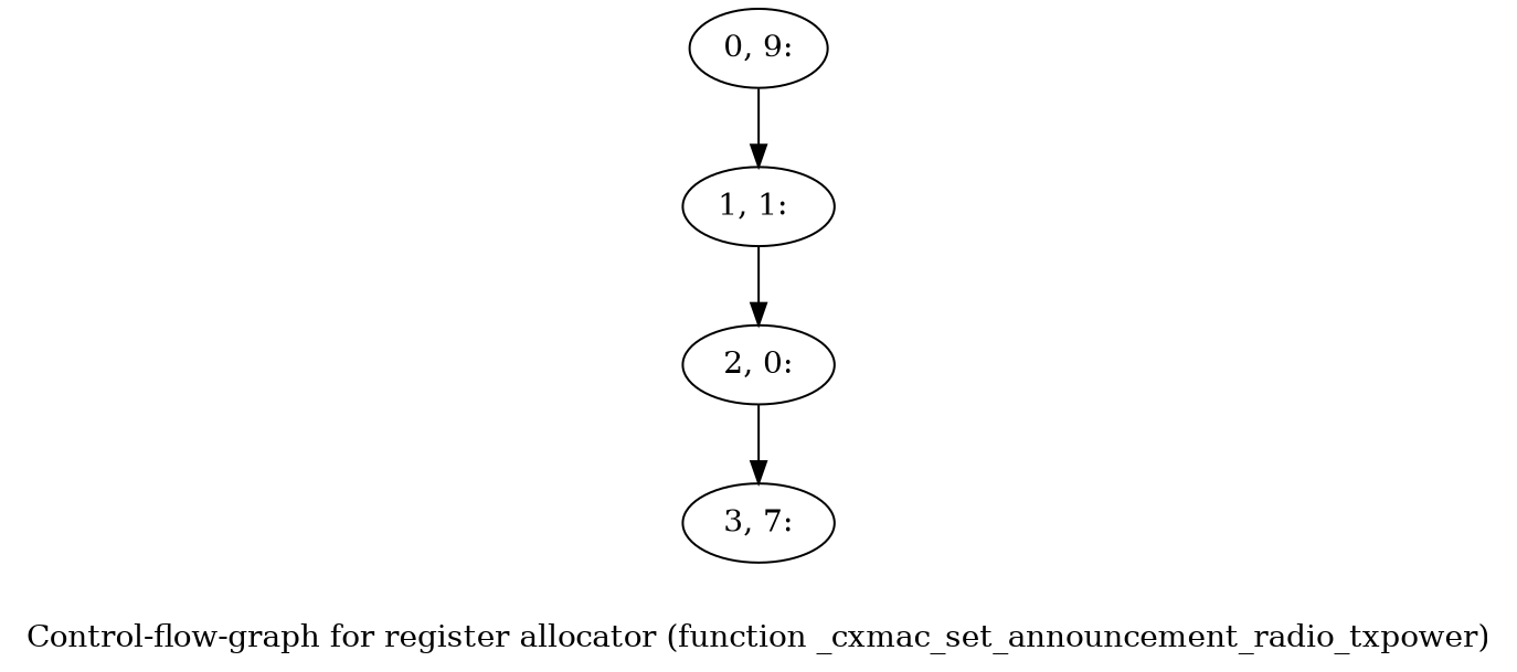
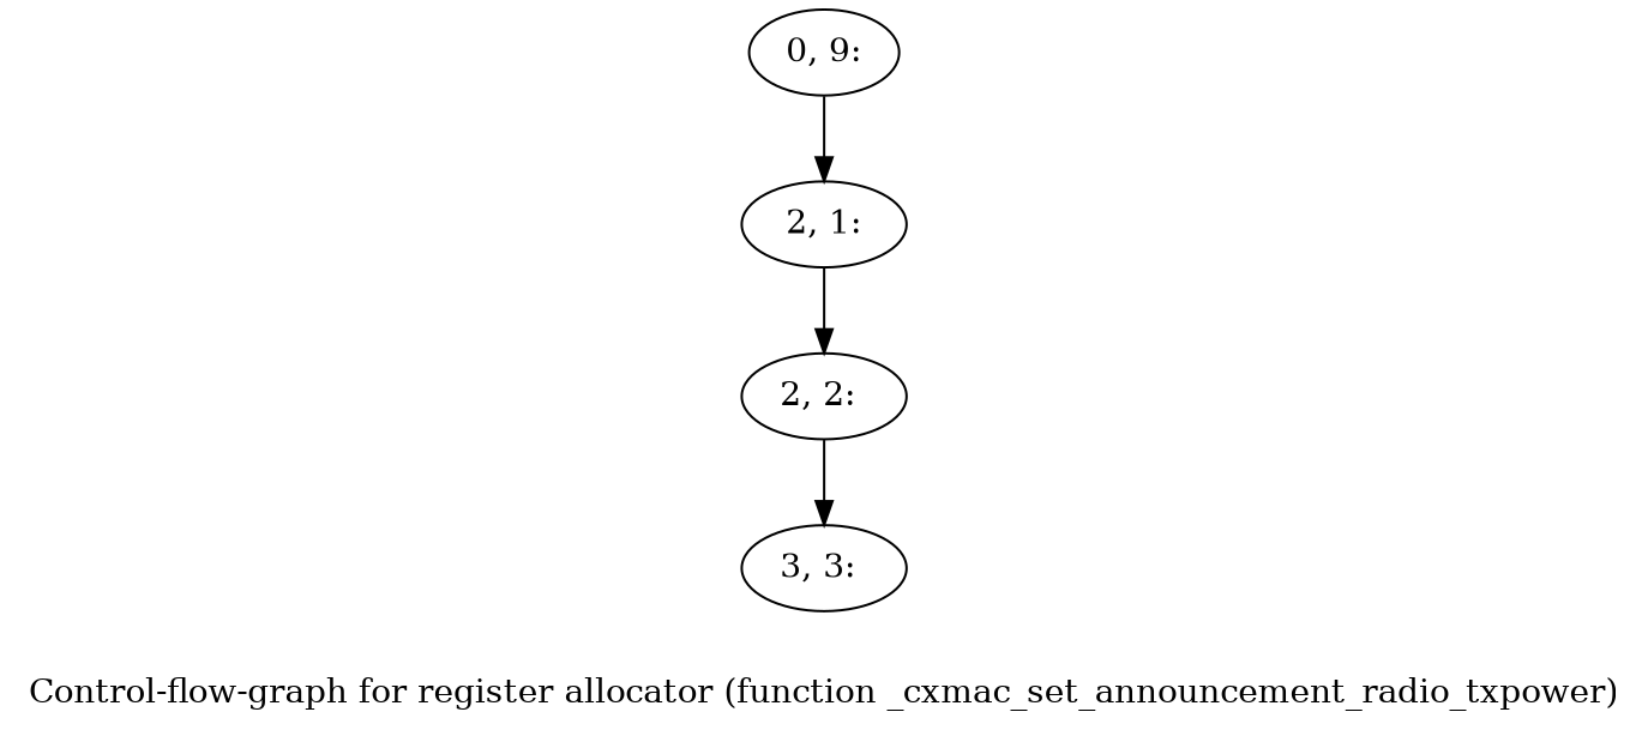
  digraph {
    label="Control-flow-graph for register allocator (function _cxmac_set_announcement_radio_txpower)"
    n1 [label="0, 9:"]
-   n2 [label="1, 1: "]
-   n3 [label="2, 0:"]
-   n4 [label="3, 7:"]
+   n2 [label="2, 1:"]
+   n3 [label="2, 2: "]
+   n4 [label="3, 3: "]
    n1 -> n2
    n2 -> n3
    n3 -> n4
  }
